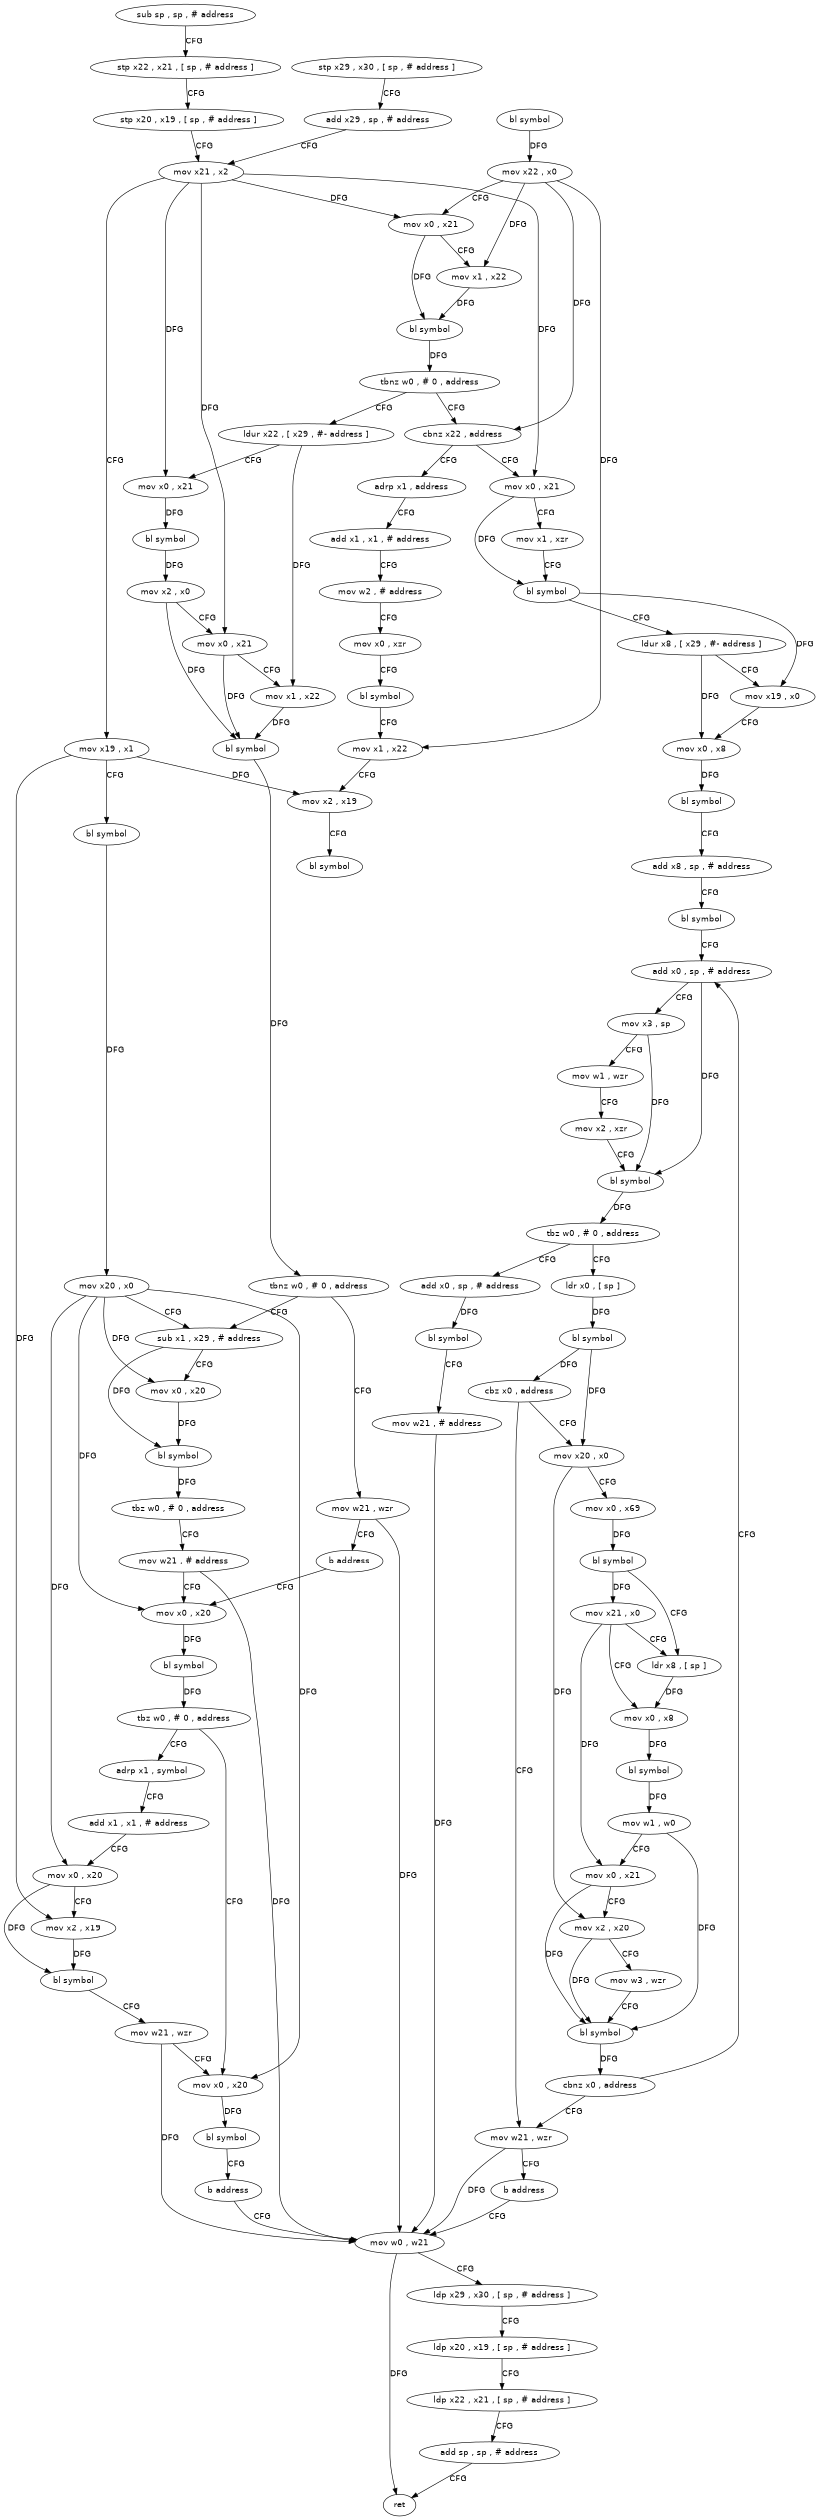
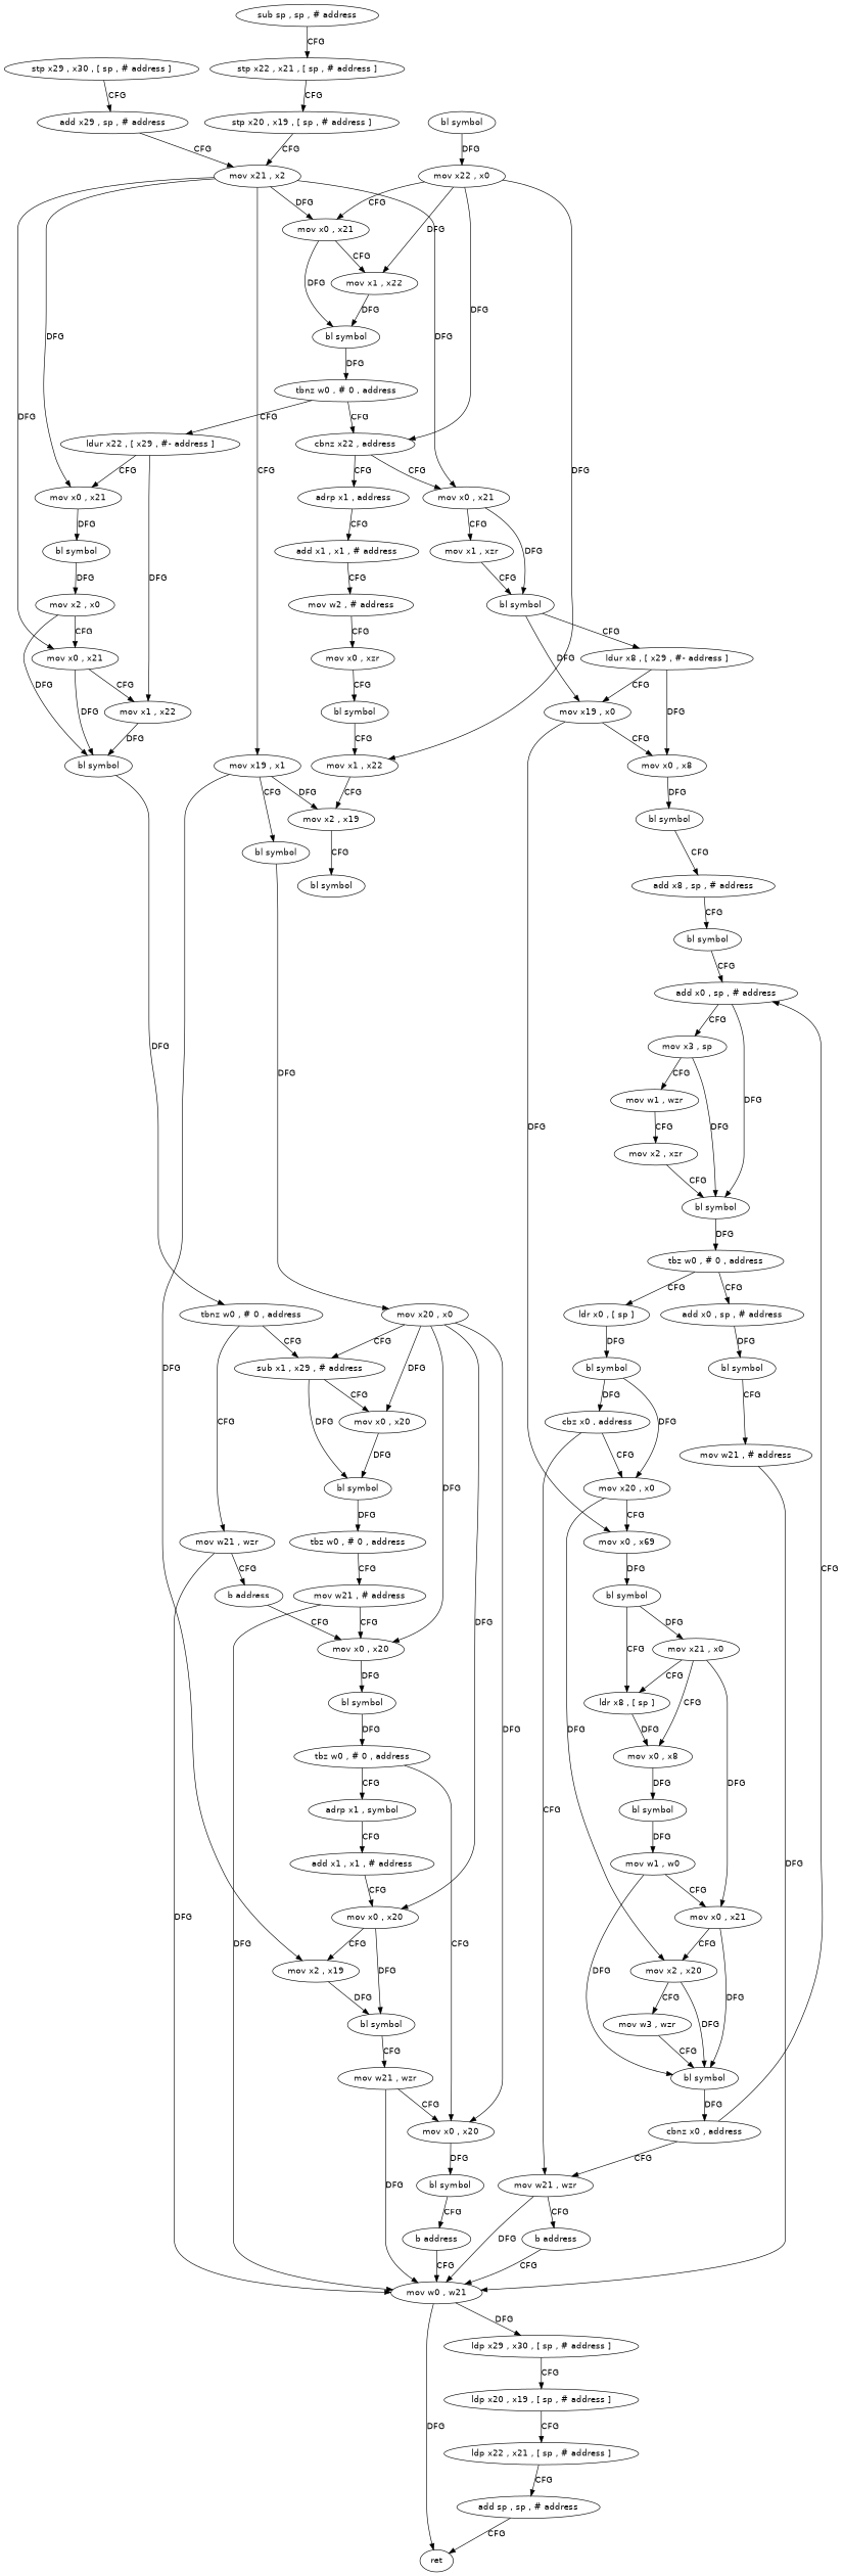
  digraph {
    fontname="DejaVu Sans"
    node [fontname="DejaVu Sans"]
    edge [fontname="DejaVu Sans"]
    n1 [label="sub sp , sp , # address"]
    n2 [label="stp x22 , x21 , [ sp , # address ]"]
    n3 [label="stp x20 , x19 , [ sp , # address ]"]
    n4 [label="mov x21 , x2"]
    n5 [label="stp x29 , x30 , [ sp , # address ]"]
    n6 [label="add x29 , sp , # address"]
    n7 [label="mov x19 , x1"]
    n8 [label="mov x0 , x21"]
    n9 [label="mov x0 , x21"]
    n10 [label="mov x0 , x21"]
    n11 [label="mov x0 , x21"]
    n12 [label="bl symbol"]
    n13 [label="mov x2 , x19"]
    n14 [label="mov x2 , x19"]
    n15 [label="mov x1 , x22"]
    n16 [label="bl symbol"]
    n17 [label="mov x1 , xzr"]
    n18 [label="bl symbol"]
    n19 [label="bl symbol"]
    n20 [label="mov x1 , x22"]
    n21 [label="bl symbol"]
    n22 [label="mov x20 , x0"]
    n23 [label="bl symbol"]
    n24 [label="bl symbol"]
    n25 [label="sub x1 , x29 , # address"]
    n26 [label="mov x0 , x20"]
    n27 [label="mov x0 , x20"]
    n28 [label="mov x0 , x20"]
    n29 [label="mov x0 , x20"]
    n30 [label="bl symbol"]
    n31 [label="bl symbol"]
    n32 [label="bl symbol"]
    n33 [label="tbz w0 , # 0 , address"]
    n34 [label="mov w21 , # address"]
    n35 [label="mov w0 , w21"]
    n36 [label="ldp x29 , x30 , [ sp , # address ]"]
    n37 [label=ret]
    n38 [label="tbz w0 , # 0 , address"]
    n39 [label="bl symbol"]
    n40 [label="mov x22 , x0"]
    n41 [label="cbnz x22 , address"]
    n42 [label="mov x1 , x22"]
    n43 [label="adrp x1 , address"]
    n44 [label="tbnz w0 , # 0 , address"]
    n45 [label="ldur x22 , [ x29 , #- address ]"]
    n46 [label="add x1 , x1 , # address"]
    n47 [label="b address"]
    n48 [label="ldp x20 , x19 , [ sp , # address ]"]
    n49 [label="adrp x1 , symbol"]
    n50 [label="add x1 , x1 , # address"]
    n51 [label="mov w21 , wzr"]
    n52 [label="mov w2 , # address"]
    n53 [label="ldur x8 , [ x29 , #- address ]"]
    n54 [label="mov x19 , x0"]
    n55 [label="mov x2 , x0"]
    n56 [label="tbnz w0 , # 0 , address"]
    n57 [label="mov w21 , wzr"]
    n58 [label="b address"]
    n59 [label="ldp x22 , x21 , [ sp , # address ]"]
    n60 [label="add sp , sp , # address"]
    n61 [label="mov x0 , xzr"]
    n62 [label="bl symbol"]
    n63 [label="mov x0 , x8"]
    n64 [label="mov x0 , x69"]
    n65 [label="bl symbol"]
    n66 [label="bl symbol"]
    n67 [label="add x8 , sp , # address"]
    n68 [label="bl symbol"]
    n69 [label="add x0 , sp , # address"]
    n70 [label="mov x3 , sp"]
    n71 [label="bl symbol"]
    n72 [label="mov w1 , wzr"]
    n73 [label="tbz w0 , # 0 , address"]
    n74 [label="add x0 , sp , # address"]
    n75 [label="bl symbol"]
    n76 [label="mov w21 , # address"]
    n77 [label="ldr x0 , [ sp ]"]
    n78 [label="bl symbol"]
    n79 [label="cbz x0 , address"]
    n80 [label="mov x20 , x0"]
    n81 [label="mov w21 , wzr"]
    n82 [label="mov x2 , x20"]
    n83 [label="b address"]
    n84 [label="bl symbol"]
    n85 [label="mov w3 , wzr"]
    n86 [label="ldr x8 , [ sp ]"]
    n87 [label="mov x21 , x0"]
    n88 [label="mov x0 , x8"]
    n89 [label="mov x0 , x21"]
    n90 [label="bl symbol"]
    n91 [label="mov w1 , w0"]
    n92 [label="cbnz x0 , address"]
    n93 [label="mov x2 , xzr"]
    n1 -> n2 [label=CFG]
    n2 -> n3 [label=CFG]
    n3 -> n4 [label=CFG]
    n4 -> n7 [label=CFG]
    n4 -> n8 [label=DFG]
    n4 -> n9 [label=DFG]
    n4 -> n10 [label=DFG]
    n4 -> n11 [label=DFG]
    n5 -> n6 [label=CFG]
    n6 -> n4 [label=CFG]
    n7 -> n12 [label=CFG]
    n7 -> n13 [label=DFG]
    n7 -> n14 [label=DFG]
    n8 -> n15 [label=CFG]
    n8 -> n16 [label=DFG]
    n9 -> n17 [label=CFG]
    n9 -> n18 [label=DFG]
    n10 -> n19 [label=DFG]
    n11 -> n20 [label=CFG]
    n11 -> n21 [label=DFG]
    n12 -> n22 [label=DFG]
    n13 -> n23 [label=DFG]
    n14 -> n24 [label=CFG]
    n15 -> n16 [label=DFG]
    n16 -> n44 [label=DFG]
    n17 -> n18 [label=CFG]
    n18 -> n53 [label=CFG]
    n18 -> n54 [label=DFG]
    n19 -> n55 [label=DFG]
    n20 -> n21 [label=DFG]
    n21 -> n56 [label=DFG]
    n22 -> n25 [label=CFG]
    n22 -> n26 [label=DFG]
    n22 -> n27 [label=DFG]
    n22 -> n28 [label=DFG]
    n22 -> n29 [label=DFG]
    n23 -> n51 [label=CFG]
    n25 -> n29 [label=CFG]
    n25 -> n30 [label=DFG]
    n26 -> n31 [label=DFG]
    n27 -> n32 [label=DFG]
    n28 -> n13 [label=CFG]
    n28 -> n23 [label=DFG]
    n29 -> n30 [label=DFG]
    n30 -> n33 [label=DFG]
    n31 -> n38 [label=DFG]
    n32 -> n47 [label=CFG]
    n33 -> n34 [label=CFG]
    n34 -> n26 [label=CFG]
    n34 -> n35 [label=DFG]
-   n35 -> n36 [label=CFG]
+   n35 -> n36 [label=DFG]
    n35 -> n37 [label=DFG]
    n36 -> n48 [label=CFG]
    n38 -> n27 [label=CFG]
    n38 -> n49 [label=CFG]
    n39 -> n40 [label=DFG]
    n40 -> n8 [label=CFG]
    n40 -> n15 [label=DFG]
    n40 -> n41 [label=DFG]
    n40 -> n42 [label=DFG]
    n41 -> n9 [label=CFG]
    n41 -> n43 [label=CFG]
    n42 -> n14 [label=CFG]
    n43 -> n46 [label=CFG]
    n44 -> n41 [label=CFG]
    n44 -> n45 [label=CFG]
    n45 -> n10 [label=CFG]
    n45 -> n20 [label=DFG]
    n46 -> n52 [label=CFG]
    n47 -> n35 [label=CFG]
    n48 -> n59 [label=CFG]
    n49 -> n50 [label=CFG]
    n50 -> n28 [label=CFG]
    n51 -> n27 [label=CFG]
    n51 -> n35 [label=DFG]
    n52 -> n61 [label=CFG]
    n53 -> n54 [label=CFG]
    n53 -> n63 [label=DFG]
    n54 -> n63 [label=CFG]
+   n54 -> n64 [label=DFG]
    n55 -> n11 [label=CFG]
    n55 -> n21 [label=DFG]
    n56 -> n25 [label=CFG]
    n56 -> n57 [label=CFG]
    n57 -> n35 [label=DFG]
    n57 -> n58 [label=CFG]
    n58 -> n26 [label=CFG]
    n59 -> n60 [label=CFG]
    n60 -> n37 [label=CFG]
    n61 -> n62 [label=CFG]
    n62 -> n42 [label=CFG]
    n63 -> n65 [label=DFG]
    n64 -> n66 [label=DFG]
    n65 -> n67 [label=CFG]
    n66 -> n86 [label=CFG]
    n66 -> n87 [label=DFG]
    n67 -> n68 [label=CFG]
    n68 -> n69 [label=CFG]
    n69 -> n70 [label=CFG]
    n69 -> n71 [label=DFG]
    n70 -> n71 [label=DFG]
    n70 -> n72 [label=CFG]
    n71 -> n73 [label=DFG]
    n72 -> n93 [label=CFG]
    n73 -> n74 [label=CFG]
    n73 -> n77 [label=CFG]
    n74 -> n75 [label=DFG]
    n75 -> n76 [label=CFG]
    n76 -> n35 [label=DFG]
    n77 -> n78 [label=DFG]
    n78 -> n79 [label=DFG]
    n78 -> n80 [label=DFG]
    n79 -> n80 [label=CFG]
    n79 -> n81 [label=CFG]
    n80 -> n64 [label=CFG]
    n80 -> n82 [label=DFG]
    n81 -> n35 [label=DFG]
    n81 -> n83 [label=CFG]
    n82 -> n84 [label=DFG]
    n82 -> n85 [label=CFG]
    n83 -> n35 [label=CFG]
    n84 -> n92 [label=DFG]
    n85 -> n84 [label=CFG]
    n86 -> n88 [label=DFG]
    n87 -> n86 [label=CFG]
    n87 -> n88 [label=CFG]
    n87 -> n89 [label=DFG]
    n88 -> n90 [label=DFG]
    n89 -> n82 [label=CFG]
    n89 -> n84 [label=DFG]
    n90 -> n91 [label=DFG]
    n91 -> n84 [label=DFG]
    n91 -> n89 [label=CFG]
    n92 -> n69 [label=CFG]
    n92 -> n81 [label=CFG]
    n93 -> n71 [label=CFG]
  }
